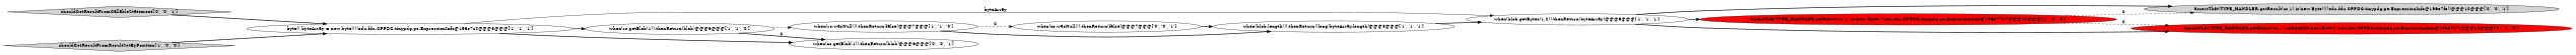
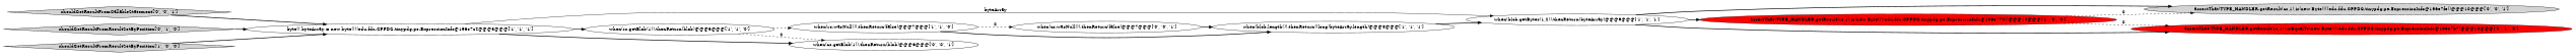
  digraph {
    rankdir=LR
    node [fillcolor=white shape=ellipse style=filled]
    edge [style=bold]
    n1 [label="when(rs.wasNull()).thenReturn(false)@@@7@@@['1', '1', '0']"]
    n2 [label="when(cs.wasNull()).thenReturn(false)@@@7@@@['0', '0', '1']"]
    n3 [label="when(blob.length()).thenReturn((long)byteArray.length)@@@8@@@['1', '1', '1']"]
    n4 [label="when(blob.getBytes(1,2)).thenReturn(byteArray)@@@9@@@['1', '1', '1']"]
    n5 [fillcolor=lightgray label="shouldGetResultFromCallableStatement['0', '0', '1']" shape=diamond]
    n6 [label="byte(( byteArray = new byte((((edu.fdu.CPPDG.tinypdg.pe.ExpressionInfo@196e7c4@@@3@@@['1', '1', '1']"]
    n7 [label="when(rs.getBlob(1)).thenReturn(blob)@@@6@@@['1', '1', '0']"]
    n8 [label="when(cs.getBlob(1)).thenReturn(blob)@@@6@@@['0', '0', '1']"]
    n9 [fillcolor=lightgray label="assertThat(TYPE_HANDLER.getResult(cs,1),is(new Byte((((edu.fdu.CPPDG.tinypdg.pe.ExpressionInfo@196e7fe))@@@10@@@['0', '0', '1']"]
    n10 [fillcolor=red label="assertThat(TYPE_HANDLER.getResult(rs,1),is(new Byte((((edu.fdu.CPPDG.tinypdg.pe.ExpressionInfo@196e770))@@@10@@@['1', '0', '0']"]
    n11 [fillcolor=red label="assertThat(TYPE_HANDLER.getResult(rs,1)).isEqualTo(new Byte((((edu.fdu.CPPDG.tinypdg.pe.ExpressionInfo@196e7b7)@@@10@@@['0', '1', '0']"]
+   n12 [fillcolor=lightgray label="shouldGetResultFromResultSetByPosition['0', '1', '0']" shape=diamond]
    n13 [fillcolor=lightgray label="shouldGetResultFromResultSetByPosition['1', '0', '0']" shape=diamond]
    n1 -> n2 [label=0 style=dashed]
    n1 -> n3
    n2 -> n3
    n3 -> n4
    n4 -> n9
    n4 -> n10
    n4 -> n11
    n5 -> n6
    n6 -> n4 [label=byteArray style=solid]
    n6 -> n7
    n6 -> n8
    n7 -> n1 [style=dashed]
-   n7 -> n8 [label=0]
+   n7 -> n8 [label=0 style=dashed]
    n10 -> n9 [label=0 style=dashed]
    n10 -> n11 [label=0 style=dashed]
+   n12 -> n6
    n13 -> n6
  }
